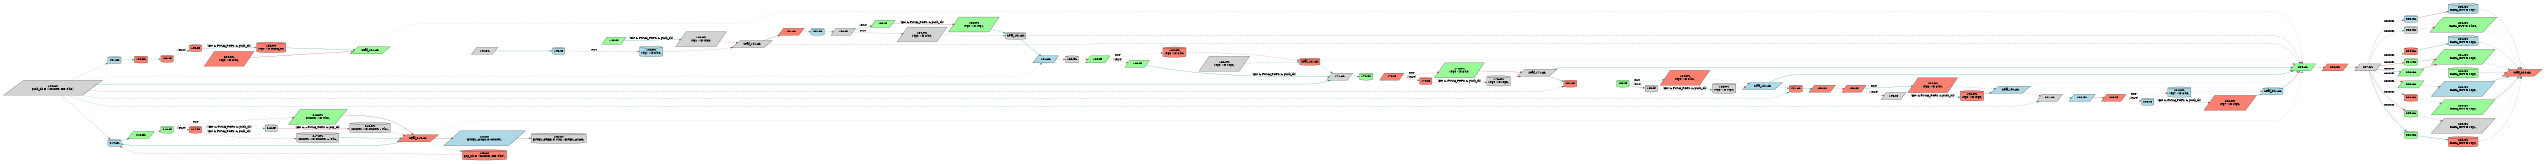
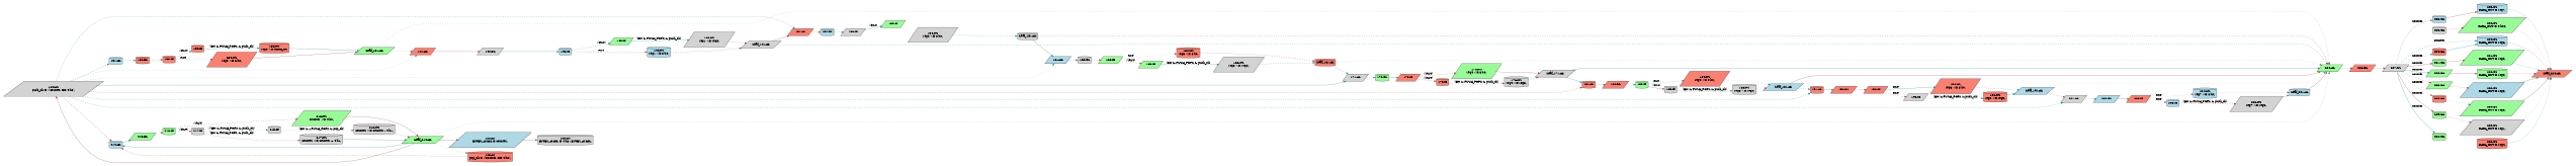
  strict digraph {
    rankdir=LR
    node [fillcolor=salmon shape=parallelogram style=filled statements="[]" typ=IfStatement]
    edge [color=brown style=dashed cond="[]" lineno=None]
    n1 [def_var="['reg3']" label="Leaf_161:AL" shape=cylinder statements="" typ=""]
    n2 [ast="<pyverilog.vparser.ast.Always object at 0x7fbcc988c250>" clk_sens=True fillcolor=lightgrey label="171:AL" sens="['CLK', 'RST']" typ=Always use_var="['RST', 'EN', 'PUSH_POPn', 'reg3', 'push_ok']"]
    n3 [ast="<pyverilog.vparser.ast.Always object at 0x7fbcc987ead0>" clk_sens=False fillcolor=palegreen label="224:AL" sens="['counter', 'reg0', 'reg1', 'reg2', 'reg3', 'reg4', 'reg5', 'reg6', 'reg7']" typ=Always use_var="['reg5', 'reg6', 'reg7', 'reg4', 'counter', 'reg2', 'reg3', 'reg0', 'reg1']"]
    n4 [ast="<pyverilog.vparser.ast.Block object at 0x7fbcc988c290>" fillcolor=palegreen label="172:BL" shape=cylinder typ=Block]
    n5 [ast="<pyverilog.vparser.ast.Block object at 0x7fbcc987ea90>" label="226:BL" typ=Block]
    n6 [ast="<pyverilog.vparser.ast.IfStatement object at 0x7fbcc988c390>" label="173:IF"]
    n7 [ast="<pyverilog.vparser.ast.CaseStatement object at 0x7fbcc9889b90>" fillcolor=lightgrey label="227:CS" typ=CaseStatement]
    n8 [ast="<pyverilog.vparser.ast.Always object at 0x7fbcc9881610>" clk_sens=True fillcolor=lightgrey label="201:AL" sens="['CLK', 'RST']" typ=Always use_var="['RST', 'reg6', 'EN', 'PUSH_POPn', 'push_ok']"]
    n9 [ast="<pyverilog.vparser.ast.Block object at 0x7fbcc9881650>" fillcolor=lightblue label="202:BL" typ=Block]
    n10 [ast="<pyverilog.vparser.ast.IfStatement object at 0x7fbcc9881750>" label="203:IF"]
    n11 [ast="<pyverilog.vparser.ast.NonblockingSubstitution object at 0x7fbcc9881790>" fillcolor=lightblue label="204:NS\nreg7 <= 8'h0;" shape=cylinder statements="[<pyverilog.vparser.ast.NonblockingSubstitution object at 0x7fbcc9881790>]" typ=NonblockingSubstitution]
    n12 [ast="<pyverilog.vparser.ast.IfStatement object at 0x7fbcc9881950>" fillcolor=lightblue label="205:IF" shape=cylinder]
    n13 [def_var="['reg4']" fillcolor=lightgrey label="Leaf_171:AL" statements="" typ=""]
    n14 [ast="<pyverilog.vparser.ast.Always object at 0x7fbcc988c8d0>" clk_sens=True label="181:AL" sens="['CLK', 'RST']" shape=cylinder typ=Always use_var="['RST', 'reg4', 'EN', 'PUSH_POPn', 'push_ok']"]
+   n15 [ast="<pyverilog.vparser.ast.Block object at 0x7fbcc988c910>" label="182:BL" typ=Block]
    n16 [ast="<pyverilog.vparser.ast.IfStatement object at 0x7fbcc988ca10>" fillcolor=palegreen label="183:IF" shape=cylinder]
    n17 [ast="<pyverilog.vparser.ast.IfStatement object at 0x7fbcc98810d0>" label="193:IF"]
    n18 [ast="<pyverilog.vparser.ast.IfStatement object at 0x7fbcc98812d0>" fillcolor=lightgrey label="195:IF"]
    n19 [ast="<pyverilog.vparser.ast.NonblockingSubstitution object at 0x7fbcc9881110>" label="194:NS\nreg6 <= 8'h0;" statements="[<pyverilog.vparser.ast.NonblockingSubstitution object at 0x7fbcc9881110>]" typ=NonblockingSubstitution]
    n20 [ast="<pyverilog.vparser.ast.NonblockingSubstitution object at 0x7fbcc9881490>" label="196:NS\nreg6 <= reg5;" shape=cylinder statements="[<pyverilog.vparser.ast.NonblockingSubstitution object at 0x7fbcc9881490>]" typ=NonblockingSubstitution]
    n21 [def_var="['reg6']" fillcolor=lightblue label="Leaf_191:AL" statements="" typ=""]
    n22 [ast="<pyverilog.vparser.ast.NonblockingSubstitution object at 0x7fbcc9b65d10>" label="136:NS\nreg0 <= DATA_IN;" shape=cylinder statements="[<pyverilog.vparser.ast.NonblockingSubstitution object at 0x7fbcc9b65d10>]" typ=NonblockingSubstitution]
    n23 [def_var="['reg0']" fillcolor=palegreen label="Leaf_131:AL" statements="" typ=""]
+   n24 [ast="<pyverilog.vparser.ast.Always object at 0x7fbcc9b65e50>" clk_sens=True label="141:AL" sens="['CLK', 'RST']" typ=Always use_var="['RST', 'EN', 'PUSH_POPn', 'reg0', 'push_ok']"]
    n25 [ast="<pyverilog.vparser.ast.Block object at 0x7fbcc9b65e90>" fillcolor=lightgrey label="142:BL" typ=Block]
    n26 [ast="<pyverilog.vparser.ast.IfStatement object at 0x7fbcc988cc10>" fillcolor=lightgrey label="185:IF" shape=cylinder]
    n27 [ast="<pyverilog.vparser.ast.NonblockingSubstitution object at 0x7fbcc988cdd0>" fillcolor=lightgrey label="186:NS\nreg5 <= reg4;" shape=cylinder statements="[<pyverilog.vparser.ast.NonblockingSubstitution object at 0x7fbcc988cdd0>]" typ=NonblockingSubstitution]
    n28 [def_var="['reg5']" fillcolor=lightblue label="Leaf_181:AL" statements="" typ=""]
    n29 [ast="<pyverilog.vparser.ast.Always object at 0x7fbcc988cf50>" clk_sens=True label="191:AL" sens="['CLK', 'RST']" shape=cylinder typ=Always use_var="['RST', 'EN', 'PUSH_POPn', 'push_ok', 'reg5']"]
    n30 [def_var="['reg7']" fillcolor=lightblue label="Leaf_201:AL" shape=cylinder statements="" typ=""]
    n31 [ast="<pyverilog.vparser.ast.Always object at 0x7fbcc94a9510>" clk_sens=True label="151:AL" sens="['CLK', 'RST']" typ=Always use_var="['RST', 'EN', 'PUSH_POPn', 'push_ok', 'reg1']"]
    n32 [ast="<pyverilog.vparser.ast.Block object at 0x7fbcc94a9550>" fillcolor=lightblue label="152:BL" shape=cylinder typ=Block]
    n33 [ast="<pyverilog.vparser.ast.IfStatement object at 0x7fbcc94a9650>" fillcolor=lightgrey label="153:IF"]
    n34 [ast="<pyverilog.vparser.ast.NonblockingSubstitution object at 0x7fbcc94a9690>" fillcolor=lightgrey label="154:NS\nreg2 <= 8'h0;" statements="[<pyverilog.vparser.ast.NonblockingSubstitution object at 0x7fbcc94a9690>]" typ=NonblockingSubstitution]
    n35 [ast="<pyverilog.vparser.ast.IfStatement object at 0x7fbcc94a9850>" fillcolor=palegreen label="155:IF"]
-   n36 [ast="<pyverilog.vparser.ast.NonblockingSubstitution object at 0x7fbcc9881b10>" label="206:NS\nreg7 <= reg6;" statements="[<pyverilog.vparser.ast.NonblockingSubstitution object at 0x7fbcc9881b10>]" typ=NonblockingSubstitution]
+   n36 [ast="<pyverilog.vparser.ast.NonblockingSubstitution object at 0x7fbcc9881b10>" fillcolor=lightgrey label="206:NS\nreg7 <= reg6;" statements="[<pyverilog.vparser.ast.NonblockingSubstitution object at 0x7fbcc9881b10>]" typ=NonblockingSubstitution]
    n37 [ast="<pyverilog.vparser.ast.NonblockingSubstitution object at 0x7fbcc988c750>" fillcolor=lightgrey label="176:NS\nreg4 <= reg3;" shape=cylinder statements="[<pyverilog.vparser.ast.NonblockingSubstitution object at 0x7fbcc988c750>]" typ=NonblockingSubstitution]
    n38 [ast="<pyverilog.vparser.ast.Always object at 0x7fbcc94a9b90>" clk_sens=True fillcolor=lightblue label="161:AL" sens="['CLK', 'RST']" typ=Always use_var="['RST', 'reg2', 'EN', 'PUSH_POPn', 'push_ok']"]
    n39 [ast="<pyverilog.vparser.ast.Block object at 0x7fbcc94a9bd0>" fillcolor=lightgrey label="162:BL" shape=cylinder typ=Block]
    n40 [ast="<pyverilog.vparser.ast.IfStatement object at 0x7fbcc94a9cd0>" fillcolor=palegreen label="163:IF"]
    n41 [ast="<pyverilog.vparser.ast.NonblockingSubstitution object at 0x7fbcc94a9d10>" label="164:NS\nreg3 <= 8'h0;" shape=cylinder statements="[<pyverilog.vparser.ast.NonblockingSubstitution object at 0x7fbcc94a9d10>]" typ=NonblockingSubstitution]
    n42 [ast="<pyverilog.vparser.ast.IfStatement object at 0x7fbcc94a9ed0>" fillcolor=palegreen label="165:IF"]
    n43 [ast="<pyverilog.vparser.ast.Always object at 0x7fbcc9881c90>" clk_sens=True fillcolor=lightblue label="214:AL" sens="['CLK', 'RST']" shape=cylinder typ=Always use_var="['EN', 'push_ok', 'PUSH_POPn', 'RST', 'pop_ok', 'counter']"]
    n44 [ast="<pyverilog.vparser.ast.Block object at 0x7fbcc9881cd0>" fillcolor=palegreen label="215:BL" typ=Block]
    n45 [ast="<pyverilog.vparser.ast.IfStatement object at 0x7fbcc9881dd0>" fillcolor=palegreen label="216:IF" shape=cylinder]
    n46 [ast="<pyverilog.vparser.ast.NonblockingSubstitution object at 0x7fbcc9881e10>" fillcolor=palegreen label="216:NS\ncounter <= 4'h0;" statements="[<pyverilog.vparser.ast.NonblockingSubstitution object at 0x7fbcc9881e10>]" typ=NonblockingSubstitution]
-   n47 [ast="<pyverilog.vparser.ast.IfStatement object at 0x7fbcc987e210>" label="217:IF" shape=cylinder]
+   n47 [ast="<pyverilog.vparser.ast.IfStatement object at 0x7fbcc987e210>" fillcolor=lightgrey label="217:IF" shape=cylinder]
    n48 [def_var="['reg2']" fillcolor=lightgrey label="Leaf_151:AL" shape=cylinder statements="" typ=""]
    n49 [ast="<pyverilog.vparser.ast.Block object at 0x7fbcc9b65850>" label="132:BL" shape=cylinder typ=Block]
    n50 [ast="<pyverilog.vparser.ast.IfStatement object at 0x7fbcc9b65950>" label="133:IF" shape=cylinder]
    n51 [ast="<pyverilog.vparser.ast.IfStatement object at 0x7fbcc9b65b50>" label="135:IF" shape=cylinder]
    n52 [ast="<pyverilog.vparser.ast.NonblockingSubstitution object at 0x7fbcc9b65990>" label="634:NS\nreg0 <= 8'h0;" statements="[<pyverilog.vparser.ast.NonblockingSubstitution object at 0x7fbcc9b65990>]" typ=NonblockingSubstitution]
    n53 [ast="<pyverilog.vparser.ast.NonblockingSubstitution object at 0x7fbcc988c0d0>" fillcolor=lightgrey label="166:NS\nreg3 <= reg2;" statements="[<pyverilog.vparser.ast.NonblockingSubstitution object at 0x7fbcc988c0d0>]" typ=NonblockingSubstitution]
-   n54 [ast="<pyverilog.vparser.ast.NonblockingSubstitution object at 0x7fbcc94a9a10>" fillcolor=palegreen label="156:NS\nreg2 <= reg1;" statements="[<pyverilog.vparser.ast.NonblockingSubstitution object at 0x7fbcc94a9a10>]" typ=NonblockingSubstitution]
    n55 [ast="<pyverilog.vparser.ast.BlockingSubstitution object at 0x7fbcc9889b10>" fillcolor=lightblue label="235:BS\nDATA_OUT = reg7;" shape=cylinder statements="[<pyverilog.vparser.ast.BlockingSubstitution object at 0x7fbcc9889b10>]" typ=BlockingSubstitution]
    n56 [def_var="['DATA_OUT']" label="Leaf_224:AL" statements="" typ=""]
    n57 [ast="<pyverilog.vparser.ast.IfStatement object at 0x7fbcc987e510>" fillcolor=lightgrey label="218:IF" shape=cylinder]
    n58 [ast="<pyverilog.vparser.ast.NonblockingSubstitution object at 0x7fbcc987e690>" fillcolor=lightgrey label="218:NS\ncounter <= counter - 4'h1;" shape=cylinder statements="[<pyverilog.vparser.ast.NonblockingSubstitution object at 0x7fbcc987e690>]" typ=NonblockingSubstitution]
-   n59 [def_var="['counter']" label="Leaf_214:AL" statements="" typ=""]
+   n59 [def_var="['counter']" fillcolor=palegreen label="Leaf_214:AL" statements="" typ=""]
    n60 [ast="<pyverilog.vparser.ast.Assign object at 0x7fbcc9b655d0>" def_var="['pop_ok']" label="125:AS\npop_ok = !(counter == 4'h0);" shape=cylinder typ=Assign use_var="['counter']"]
    n61 [ast="<pyverilog.vparser.ast.Assign object at 0x7fbcc9748f50>" def_var="['BYTES_AVAIL']" fillcolor=lightblue label="122:AS\nBYTES_AVAIL = counter;" typ=Assign use_var="['counter']"]
    n62 [ast="<pyverilog.vparser.ast.Assign object at 0x7fbcc9b653d0>" def_var="['push_ok']" fillcolor=lightgrey label="124:AS\npush_ok = !(counter == 4'h8);" typ=Assign use_var="['counter']"]
    n63 [ast="<pyverilog.vparser.ast.BlockingSubstitution object at 0x7fbcc9889cd0>" fillcolor=palegreen label="236:BS\nDATA_OUT = 8'h00;" statements="[<pyverilog.vparser.ast.BlockingSubstitution object at 0x7fbcc9889cd0>]" typ=BlockingSubstitution]
    n64 [ast="<pyverilog.vparser.ast.IfStatement object at 0x7fbcc9b65f90>" fillcolor=lightblue label="143:IF" shape=cylinder]
    n65 [ast="<pyverilog.vparser.ast.NonblockingSubstitution object at 0x7fbcc9b65fd0>" fillcolor=lightblue label="144:NS\nreg1 <= 8'h0;" shape=cylinder statements="[<pyverilog.vparser.ast.NonblockingSubstitution object at 0x7fbcc9b65fd0>]" typ=NonblockingSubstitution]
    n66 [ast="<pyverilog.vparser.ast.IfStatement object at 0x7fbcc94a91d0>" fillcolor=palegreen label="145:IF"]
    n67 [def_var="['reg1']" fillcolor=lightgrey label="Leaf_141:AL" statements="" typ=""]
    n68 [ast="<pyverilog.vparser.ast.NonblockingSubstitution object at 0x7fbcc94a9390>" fillcolor=lightgrey label="146:NS\nreg1 <= reg0;" statements="[<pyverilog.vparser.ast.NonblockingSubstitution object at 0x7fbcc94a9390>]" typ=NonblockingSubstitution]
    n69 [ast="<pyverilog.vparser.ast.BlockingSubstitution object at 0x7fbcc9889910>" fillcolor=lightblue label="234:BS\nDATA_OUT = reg6;" shape=cylinder statements="[<pyverilog.vparser.ast.BlockingSubstitution object at 0x7fbcc9889910>]" typ=BlockingSubstitution]
    n70 [ast="<pyverilog.vparser.ast.Case object at 0x7fbcc9889210>" fillcolor=palegreen label="231:CA" shape=cylinder typ=Case]
    n71 [ast="<pyverilog.vparser.ast.BlockingSubstitution object at 0x7fbcc9889310>" fillcolor=palegreen label="231:BS\nDATA_OUT = reg3;" statements="[<pyverilog.vparser.ast.BlockingSubstitution object at 0x7fbcc9889310>]" typ=BlockingSubstitution]
    n72 [ast="<pyverilog.vparser.ast.Case object at 0x7fbcc987ebd0>" fillcolor=palegreen label="228:CA" typ=Case]
    n73 [ast="<pyverilog.vparser.ast.BlockingSubstitution object at 0x7fbcc987ecd0>" fillcolor=palegreen label="228:BS\nDATA_OUT = reg0;" shape=cylinder statements="[<pyverilog.vparser.ast.BlockingSubstitution object at 0x7fbcc987ecd0>]" typ=BlockingSubstitution]
    n74 [ast="<pyverilog.vparser.ast.NonblockingSubstitution object at 0x7fbcc987e250>" fillcolor=lightgrey label="217:NS\ncounter <= counter + 4'h1;" shape=cylinder statements="[<pyverilog.vparser.ast.NonblockingSubstitution object at 0x7fbcc987e250>]" typ=NonblockingSubstitution]
-   n75 [ast="<pyverilog.vparser.ast.Assign object at 0x7fbcc9b651d0>" def_var="['BYTES_FREE']" fillcolor=lightgrey label="123:AS\nBYTES_FREE = 4'h8 - BYTES_AVAIL;" shape=cylinder typ=Assign use_var="['BYTES_AVAIL']"]
+   n75 [ast="<pyverilog.vparser.ast.Assign object at 0x7fbcc9b651d0>" def_var="['BYTES_FREE']" fillcolor=lightgrey label="123:AS\nBYTES_AVAIL = 4'h8 - BYTES_AVAIL;" shape=cylinder typ=Assign use_var="['BYTES_AVAIL']"]
    n76 [ast="<pyverilog.vparser.ast.Always object at 0x7fbcc9b65810>" clk_sens=True fillcolor=lightblue label="131:AL" sens="['CLK', 'RST']" shape=cylinder typ=Always use_var="['RST', 'EN', 'PUSH_POPn', 'DATA_IN', 'push_ok']"]
    n77 [ast="<pyverilog.vparser.ast.IfStatement object at 0x7fbcc988c590>" label="175:IF" shape=cylinder]
    n78 [ast="<pyverilog.vparser.ast.NonblockingSubstitution object at 0x7fbcc988c3d0>" fillcolor=palegreen label="174:NS\nreg4 <= 8'h0;" statements="[<pyverilog.vparser.ast.NonblockingSubstitution object at 0x7fbcc988c3d0>]" typ=NonblockingSubstitution]
    n79 [ast="<pyverilog.vparser.ast.NonblockingSubstitution object at 0x7fbcc988ca50>" label="184:NS\nreg5 <= 8'h0;" statements="[<pyverilog.vparser.ast.NonblockingSubstitution object at 0x7fbcc988ca50>]" typ=NonblockingSubstitution]
    n80 [ast="<pyverilog.vparser.ast.Case object at 0x7fbcc9889bd0>" fillcolor=lightgrey label="236:CA" shape=cylinder typ=Case]
    n81 [ast="<pyverilog.vparser.ast.Block object at 0x7fbcc988cf90>" label="192:BL" typ=Block]
    n82 [ast="<pyverilog.vparser.ast.Case object at 0x7fbcc9889610>" fillcolor=palegreen label="233:CA" typ=Case]
    n83 [ast="<pyverilog.vparser.ast.BlockingSubstitution object at 0x7fbcc9889710>" fillcolor=lightblue label="233:BS\nDATA_OUT = reg5;" statements="[<pyverilog.vparser.ast.BlockingSubstitution object at 0x7fbcc9889710>]" typ=BlockingSubstitution]
    n84 [ast="<pyverilog.vparser.ast.Case object at 0x7fbcc987efd0>" label="230:CA" shape=cylinder typ=Case]
    n85 [ast="<pyverilog.vparser.ast.BlockingSubstitution object at 0x7fbcc9889110>" fillcolor=palegreen label="230:BS\nDATA_OUT = reg2;" statements="[<pyverilog.vparser.ast.BlockingSubstitution object at 0x7fbcc9889110>]" typ=BlockingSubstitution]
    n86 [ast="<pyverilog.vparser.ast.BlockingSubstitution object at 0x7fbcc987ef10>" fillcolor=lightgrey label="229:BS\nDATA_OUT = reg1;" statements="[<pyverilog.vparser.ast.BlockingSubstitution object at 0x7fbcc987ef10>]" typ=BlockingSubstitution]
    n87 [ast="<pyverilog.vparser.ast.Case object at 0x7fbcc9889810>" label="234:CA" shape=cylinder typ=Case]
    n88 [ast="<pyverilog.vparser.ast.Case object at 0x7fbcc9889a10>" fillcolor=lightblue label="235:CA" shape=cylinder typ=Case]
    n89 [ast="<pyverilog.vparser.ast.Case object at 0x7fbcc987ee10>" fillcolor=palegreen label="229:CA" shape=cylinder typ=Case]
    n90 [ast="<pyverilog.vparser.ast.Case object at 0x7fbcc9889410>" fillcolor=palegreen label="232:CA" shape=cylinder typ=Case]
    n91 [ast="<pyverilog.vparser.ast.BlockingSubstitution object at 0x7fbcc9889510>" label="232:BS\nDATA_OUT = reg4;" shape=cylinder statements="[<pyverilog.vparser.ast.BlockingSubstitution object at 0x7fbcc9889510>]" typ=BlockingSubstitution]
    n1 -> n2 [color=teal cond="" lineno=""]
    n1 -> n3 [style=dotted cond="" lineno=""]
    n2 -> n4 [color=teal style=dotted]
    n3 -> n5
+   n4 -> n6 [color=teal style=solid]
    n5 -> n7
    n6 -> n77 [cond="['RST']" label="!(RST)" lineno=173]
-   n6 -> n78 [cond="['RST']" label=RST lineno=173]
+   n6 -> n78 [cond="['RST']" label="!(RST)" lineno=173]
    n7 -> n70 [cond="['counter']" label=counter lineno=227 style=solid]
    n7 -> n72 [color=teal cond="['counter']" label=counter lineno=227 style=solid]
-   n7 -> n80 [color=teal cond="['counter']" label=counter lineno=227]
+   n7 -> n69 [color=teal cond="['counter']" label=counter lineno=227]
    n7 -> n82 [cond="['counter']" label=counter lineno=227]
    n7 -> n84 [cond="['counter']" label=counter lineno=227 style=dotted]
    n7 -> n87 [color=teal cond="['counter']" label=counter lineno=227 style=dotted]
    n7 -> n88 [cond="['counter']" label=counter lineno=227]
    n7 -> n89 [cond="['counter']" label=counter lineno=227 style=solid]
    n7 -> n90 [color=teal cond="['counter']" label=counter lineno=227 style=solid]
    n8 -> n9 [color=teal style=dotted]
    n9 -> n10 [style=solid]
    n10 -> n11 [cond="['RST']" label=RST lineno=203 style=dotted]
-   n10 -> n12 [cond="['RST']" label="!(RST)" lineno=203 style=dotted]
+   n10 -> n12 [cond="['RST']" label=RST lineno=203 style=dotted]
    n11 -> n30 [style=dotted]
    n12 -> n36 [cond="['EN', 'PUSH_POPn', 'push_ok']" label="(EN & PUSH_POPn & push_ok)" lineno=205]
    n13 -> n3 [color=teal style=solid cond="" lineno=""]
    n13 -> n14 [color=teal style=solid cond="" lineno=""]
+   n14 -> n15 [color=teal]
+   n15 -> n16 [color=teal style=dotted]
    n16 -> n26 [cond="['RST']" label="!(RST)" lineno=183 style=solid]
    n16 -> n79 [color=teal cond="['RST']" label=RST lineno=183]
-   n17 -> n18 [cond="['RST']" label="!(RST)" lineno=193]
+   n17 -> n18 [cond="['RST']" label=RST lineno=193]
    n17 -> n19 [color=teal cond="['RST']" label=RST lineno=193 style=solid]
    n18 -> n20 [color=teal cond="['EN', 'PUSH_POPn', 'push_ok']" label="(EN & PUSH_POPn & push_ok)" lineno=195 style=dotted]
    n19 -> n21 [color=teal]
    n20 -> n21 [color=teal style=solid]
    n21 -> n3 [color=teal style=dotted cond="" lineno=""]
    n21 -> n8 [cond="" lineno=""]
    n22 -> n23 [color=teal style=solid]
    n23 -> n3 [style=dotted cond="" lineno=""]
+   n23 -> n24 [style=dotted cond="" lineno=""]
+   n24 -> n25 [style=solid]
    n25 -> n64 [color=teal style=solid]
    n26 -> n27 [color=teal cond="['EN', 'PUSH_POPn', 'push_ok']" label="(EN & PUSH_POPn & push_ok)" lineno=185]
    n27 -> n28 [style=dotted]
-   n28 -> n3 [color=teal style=solid cond="" lineno=""]
+   n28 -> n3 [style=solid cond="" lineno=""]
    n28 -> n29 [color=teal cond="" lineno=""]
    n29 -> n81 [color=teal style=solid]
    n30 -> n3 [style=solid cond="" lineno=""]
    n31 -> n32
    n32 -> n33 [color=teal]
-   n33 -> n34 [cond="['RST']" label=RST lineno=153]
    n33 -> n35 [color=teal cond="['RST']" label="!(RST)" lineno=153 style=solid]
    n34 -> n48 [color=teal]
-   n35 -> n54 [cond="['EN', 'PUSH_POPn', 'push_ok']" label="(EN & PUSH_POPn & push_ok)" lineno=155 style=solid]
    n36 -> n30 [color=teal style=solid]
    n37 -> n13 [style=dotted]
    n38 -> n39
    n39 -> n40
    n40 -> n41 [cond="['RST']" label=RST lineno=163 style=dotted]
    n40 -> n42 [cond="['RST']" label="!(RST)" lineno=163 style=dotted]
    n41 -> n1
-   n42 -> n2 [color=teal cond="['EN', 'PUSH_POPn', 'push_ok']" label="(EN & PUSH_POPn & push_ok)" lineno=165 style=solid]
+   n42 -> n53 [color=teal cond="['EN', 'PUSH_POPn', 'push_ok']" label="(EN & PUSH_POPn & push_ok)" lineno=165 style=solid]
    n43 -> n44 [color=teal style=solid]
    n44 -> n45 [style=dotted]
-   n45 -> n46 [cond="['RST']" label=RST lineno=216]
+   n45 -> n46 [cond="['RST']" label="!(RST)" lineno=216]
    n45 -> n47 [cond="['RST']" label="!(RST)" lineno=216 style=dotted]
    n46 -> n59 [style=solid]
    n47 -> n57 [color=teal cond="['EN', 'PUSH_POPn', 'push_ok']" label="!((EN & PUSH_POPn & push_ok))" lineno=217 style=dotted]
    n47 -> n74 [cond="['EN', 'PUSH_POPn', 'push_ok']" label="(EN & PUSH_POPn & push_ok)" lineno=217]
    n48 -> n3 [cond="" lineno=""]
    n48 -> n38 [color=teal style=solid cond="" lineno=""]
-   n49 -> n50 [color=teal]
+   n49 -> n50
    n50 -> n51 [color=teal cond="['RST']" label="!(RST)" lineno=133]
+   n50 -> n52 [cond="['RST']" label=RST lineno=133 style=dotted]
    n51 -> n22 [color=teal cond="['EN', 'PUSH_POPn', 'push_ok']" label="(EN & PUSH_POPn & push_ok)" lineno=135 style=solid]
    n52 -> n23 [style=solid]
    n53 -> n1 [color=teal]
-   n54 -> n48 [color=teal style=solid]
    n55 -> n56 [color=teal]
-   n57 -> n58 [cond="['EN', 'PUSH_POPn', 'pop_ok']" label="(EN & ~PUSH_POPn & pop_ok)" lineno=218 style=solid]
+   n57 -> n58 [cond="['EN', 'PUSH_POPn', 'pop_ok']" label="(EN & ~PUSH_POPn & pop_ok)" lineno=218 style=dotted]
    n58 -> n59
    n59 -> n3 [color=teal style=dotted cond="" lineno=""]
    n59 -> n43 [color=teal style=solid cond="" lineno=""]
    n59 -> n60 [color=teal style=dotted cond="" lineno=""]
    n59 -> n61 [style=solid cond="" lineno=""]
+   n59 -> n62 [style=solid cond="" lineno=""]
    n60 -> n43 [cond="" lineno=""]
    n61 -> n75 [style=solid cond="" lineno=""]
    n62 -> n2 [color=teal style=solid cond="" lineno=""]
    n62 -> n8 [color=teal cond="" lineno=""]
    n62 -> n14 [cond="" lineno=""]
+   n62 -> n24 [color=teal style=dotted cond="" lineno=""]
    n62 -> n29 [color=teal cond="" lineno=""]
+   n62 -> n31 [color=teal cond="" lineno=""]
    n62 -> n38 [color=teal style=dotted cond="" lineno=""]
    n62 -> n43 [cond="" lineno=""]
    n62 -> n76 [color=teal cond="" lineno=""]
    n63 -> n56 [style=dotted]
    n64 -> n65 [cond="['RST']" label=RST lineno=143]
+   n64 -> n66 [color=teal cond="['RST']" label="!(RST)" lineno=143]
    n65 -> n67
    n66 -> n68 [color=teal cond="['EN', 'PUSH_POPn', 'push_ok']" label="(EN & PUSH_POPn & push_ok)" lineno=145 style=solid]
    n67 -> n3 [color=teal cond="" lineno=""]
    n67 -> n31 [style=solid cond="" lineno=""]
    n68 -> n67
    n69 -> n56
    n70 -> n71 [style=solid]
    n71 -> n56 [color=teal]
-   n72 -> n71 [style=solid]
+   n72 -> n73 [style=solid]
    n73 -> n56
    n74 -> n59 [color=teal style=solid]
    n76 -> n49 [color=teal]
    n77 -> n37 [cond="['EN', 'PUSH_POPn', 'push_ok']" label="(EN & PUSH_POPn & push_ok)" lineno=175]
    n78 -> n13 [style=solid]
    n79 -> n28 [color=teal style=dotted]
    n80 -> n63
    n81 -> n17
    n82 -> n83
    n83 -> n56 [color=teal style=solid]
    n84 -> n85 [color=teal style=dotted]
    n85 -> n56 [style=solid]
    n86 -> n56 [color=teal style=dotted]
    n87 -> n69 [color=teal style=solid]
    n88 -> n55 [style=solid]
    n89 -> n86
-   n90 -> n91 [color=teal style=solid]
    n91 -> n56 [color=teal]
  }
